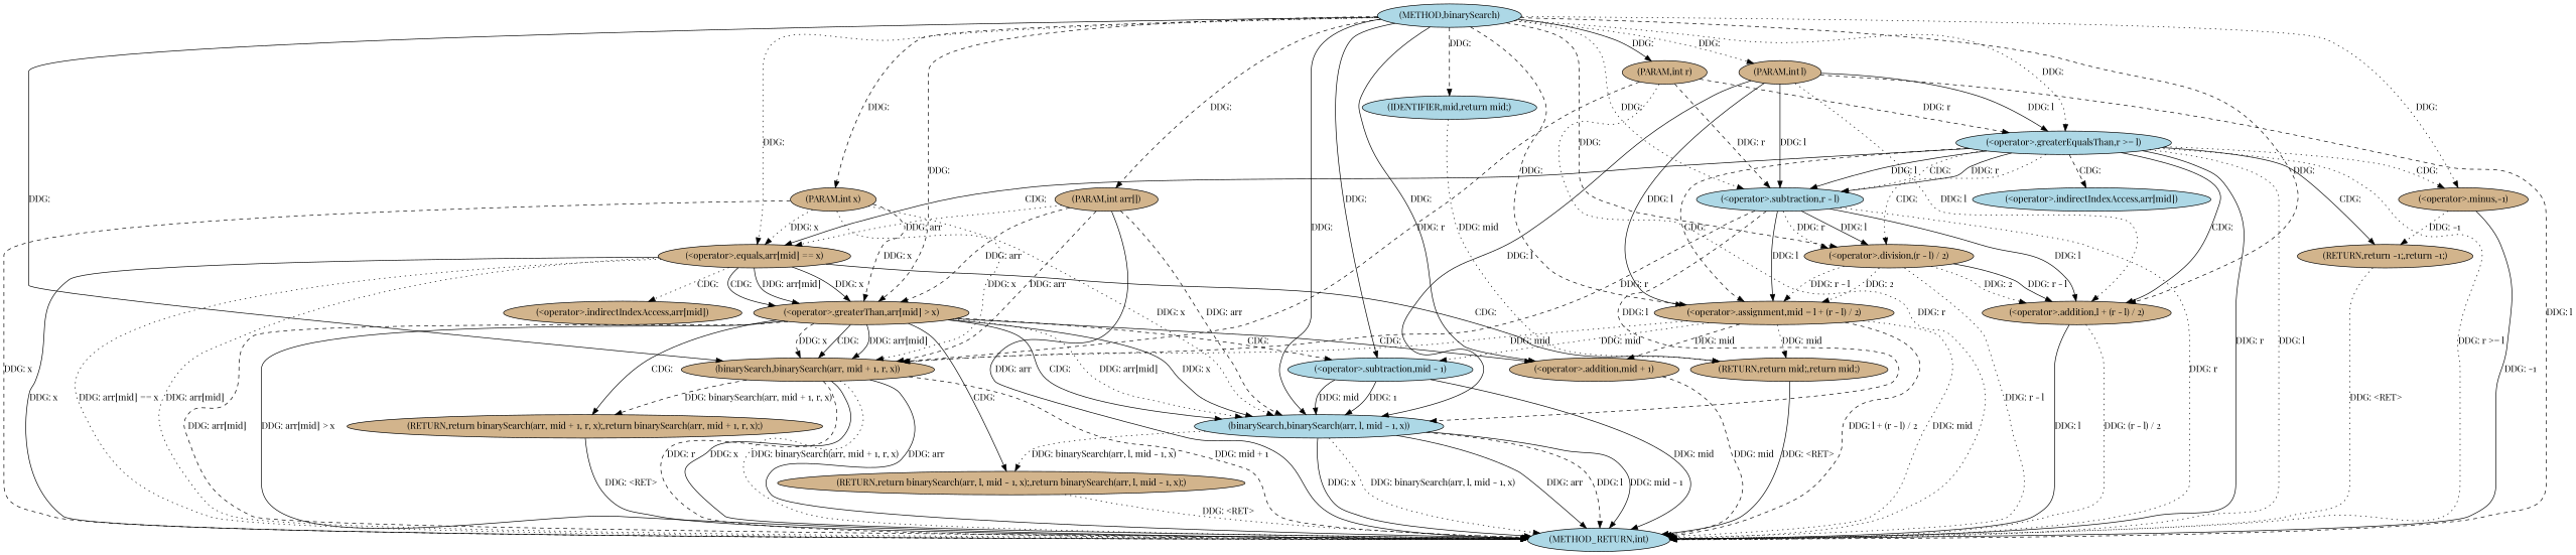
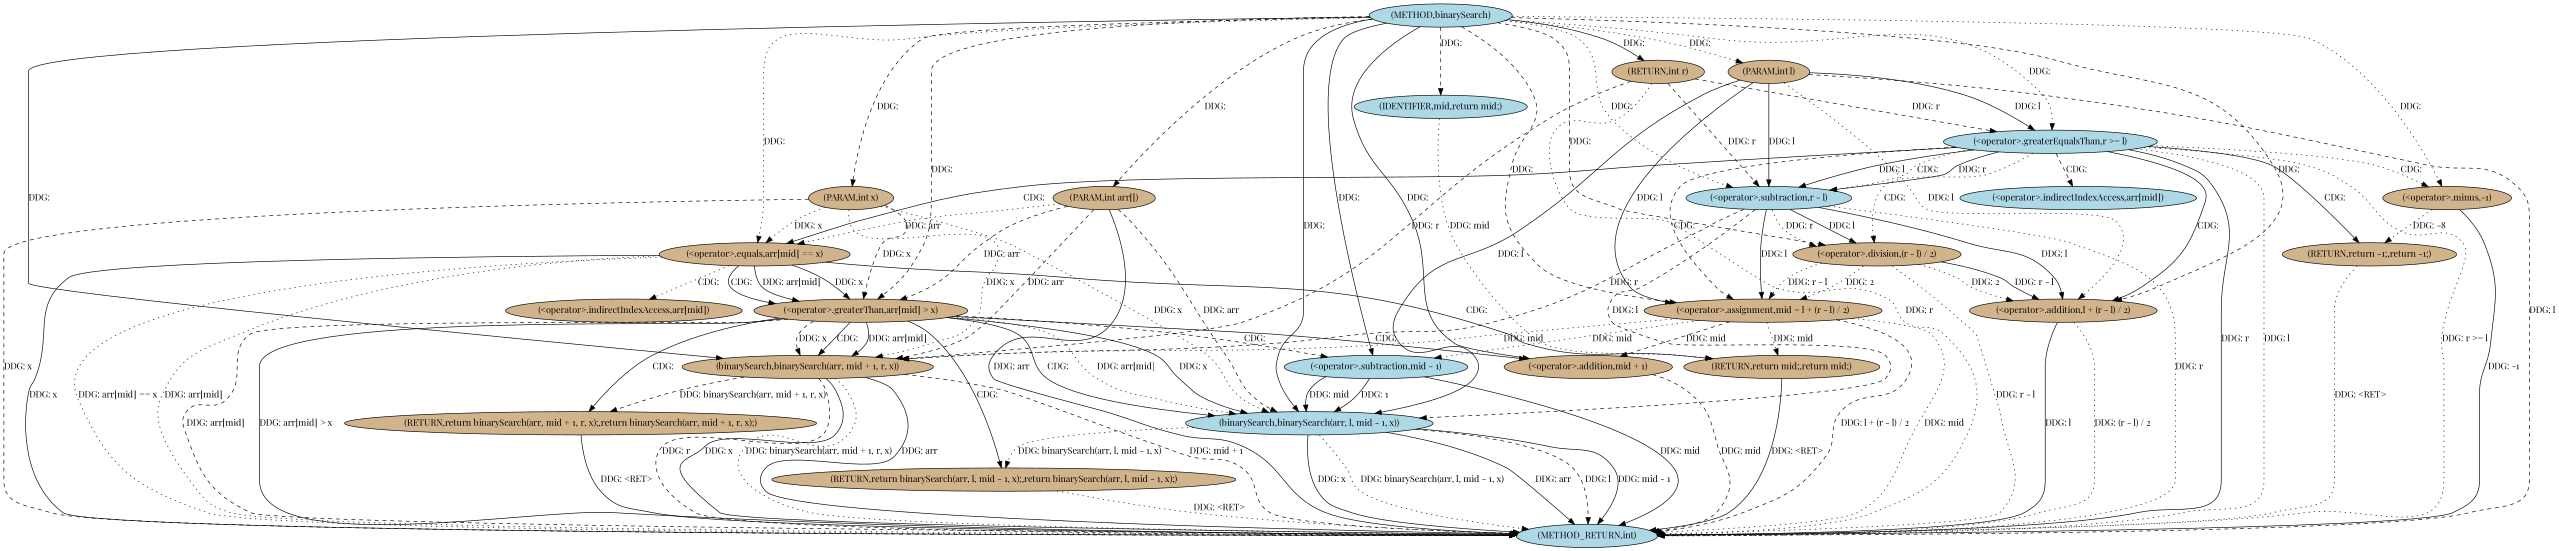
  digraph {
    fontname="Playfair Display"
    node [fillcolor=tan fontname="Playfair Display" style=filled]
    edge [fontname="Playfair Display" style=solid]
    n1 [fillcolor=lightblue label="(METHOD,binarySearch)"]
    n2 [label="(PARAM,int arr[])"]
    n3 [label="(PARAM,int l)"]
-   n4 [label="(PARAM,int r)"]
+   n4 [label="(RETURN,int r)"]
    n5 [label="(PARAM,int x)"]
    n6 [fillcolor=lightblue label="(<operator>.greaterEqualsThan,r >= l)"]
    n7 [label="(<operator>.assignment,mid = l + (r - l) / 2)"]
    n8 [label="(<operator>.equals,arr[mid] == x)"]
    n9 [label="(<operator>.greaterThan,arr[mid] > x)"]
    n10 [label="(binarySearch,binarySearch(arr, mid + 1, r, x))"]
    n11 [label="(<operator>.addition,l + (r - l) / 2)"]
    n12 [label="(<operator>.minus,-1)"]
    n13 [label="(<operator>.division,(r - l) / 2)"]
    n14 [fillcolor=lightblue label="(IDENTIFIER,mid,return mid;)"]
    n15 [fillcolor=lightblue label="(binarySearch,binarySearch(arr, l, mid - 1, x))"]
    n16 [label="(<operator>.addition,mid + 1)"]
    n17 [fillcolor=lightblue label="(<operator>.subtraction,r - l)"]
    n18 [fillcolor=lightblue label="(<operator>.subtraction,mid - 1)"]
    n19 [fillcolor=lightblue label="(METHOD_RETURN,int)"]
    n20 [label="(RETURN,return -1;,return -1;)"]
    n21 [fillcolor=lightblue label="(<operator>.indirectIndexAccess,arr[mid])"]
    n22 [label="(RETURN,return mid;,return mid;)"]
    n23 [label="(<operator>.indirectIndexAccess,arr[mid])"]
    n24 [label="(RETURN,return binarySearch(arr, mid + 1, r, x);,return binarySearch(arr, mid + 1, r, x);)"]
    n25 [label="(RETURN,return binarySearch(arr, l, mid - 1, x);,return binarySearch(arr, l, mid - 1, x);)"]
    n1 -> n2 [label="DDG: " style=dashed]
    n1 -> n3 [label="DDG: " style=dotted]
    n1 -> n4 [label="DDG: "]
    n1 -> n5 [label="DDG: " style=dashed]
    n1 -> n6 [label="DDG: " style=dotted]
    n1 -> n7 [label="DDG: " style=dashed]
    n1 -> n8 [label="DDG: " style=dotted]
    n1 -> n9 [label="DDG: " style=dashed]
    n1 -> n10 [label="DDG: "]
    n1 -> n11 [label="DDG: " style=dashed]
    n1 -> n12 [label="DDG: " style=dotted]
    n1 -> n13 [label="DDG: " style=dashed]
    n1 -> n14 [label="DDG: " style=dashed]
    n1 -> n15 [label="DDG: "]
    n1 -> n16 [label="DDG: "]
    n1 -> n17 [label="DDG: " style=dotted]
    n1 -> n18 [label="DDG: "]
    n2 -> n8 [label="DDG: arr" style=dotted]
    n2 -> n9 [label="DDG: arr" style=dashed]
    n2 -> n10 [label="DDG: arr" style=dashed]
    n2 -> n15 [label="DDG: arr" style=dashed]
    n2 -> n19 [label="DDG: arr"]
    n3 -> n6 [label="DDG: l"]
    n3 -> n7 [label="DDG: l"]
    n3 -> n11 [label="DDG: l" style=dotted]
    n3 -> n15 [label="DDG: l"]
    n3 -> n17 [label="DDG: l"]
    n3 -> n19 [label="DDG: l" style=dashed]
    n4 -> n6 [label="DDG: r" style=dashed]
    n4 -> n10 [label="DDG: r" style=dashed]
    n4 -> n17 [label="DDG: r" style=dashed]
    n4 -> n19 [label="DDG: r" style=dotted]
    n5 -> n8 [label="DDG: x" style=dotted]
    n5 -> n9 [label="DDG: x" style=dashed]
    n5 -> n10 [label="DDG: x" style=dotted]
    n5 -> n15 [label="DDG: x" style=dotted]
    n5 -> n19 [label="DDG: x" style=dashed]
    n6 -> n7 [label="CDG: " style=dashed]
    n6 -> n8 [label="CDG: "]
    n6 -> n11 [label="CDG: "]
    n6 -> n12 [label="CDG: " style=dotted]
    n6 -> n13 [label="CDG: " style=dotted]
    n6 -> n17 [label="DDG: r"]
    n6 -> n17 [label="DDG: l"]
    n6 -> n17 [label="CDG: " style=dotted]
    n6 -> n19 [label="DDG: r"]
    n6 -> n19 [label="DDG: l" style=dotted]
    n6 -> n19 [label="DDG: r >= l" style=dotted]
    n6 -> n20 [label="CDG: "]
    n6 -> n21 [label="CDG: " style=dashed]
    n7 -> n10 [label="DDG: mid" style=dotted]
    n7 -> n16 [label="DDG: mid" style=dashed]
    n7 -> n18 [label="DDG: mid" style=dotted]
    n7 -> n19 [label="DDG: mid" style=dotted]
    n7 -> n19 [label="DDG: l + (r - l) / 2" style=dashed]
    n7 -> n22 [label="DDG: mid" style=dotted]
    n8 -> n9 [label="DDG: arr[mid]"]
    n8 -> n9 [label="DDG: x"]
    n8 -> n9 [label="CDG: "]
    n8 -> n19 [label="DDG: arr[mid]" style=dotted]
    n8 -> n19 [label="DDG: x"]
    n8 -> n19 [label="DDG: arr[mid] == x" style=dotted]
    n8 -> n22 [label="CDG: "]
    n8 -> n23 [label="CDG: " style=dotted]
    n9 -> n10 [label="DDG: arr[mid]"]
    n9 -> n10 [label="DDG: x" style=dashed]
    n9 -> n10 [label="CDG: "]
    n9 -> n15 [label="DDG: arr[mid]" style=dotted]
    n9 -> n15 [label="DDG: x"]
    n9 -> n15 [label="CDG: "]
    n9 -> n16 [label="CDG: "]
    n9 -> n18 [label="CDG: " style=dashed]
    n9 -> n19 [label="DDG: arr[mid]" style=dashed]
    n9 -> n19 [label="DDG: arr[mid] > x"]
    n9 -> n24 [label="CDG: "]
    n9 -> n25 [label="CDG: "]
    n10 -> n19 [label="DDG: arr"]
    n10 -> n19 [label="DDG: mid + 1" style=dashed]
    n10 -> n19 [label="DDG: r" style=dashed]
    n10 -> n19 [label="DDG: x"]
    n10 -> n19 [label="DDG: binarySearch(arr, mid + 1, r, x)" style=dotted]
    n10 -> n24 [label="DDG: binarySearch(arr, mid + 1, r, x)" style=dashed]
    n11 -> n19 [label="DDG: l"]
    n11 -> n19 [label="DDG: (r - l) / 2" style=dotted]
    n12 -> n19 [label="DDG: -1"]
-   n12 -> n20 [label="DDG: -1" style=dotted]
+   n12 -> n20 [label="DDG: -8" style=dotted]
    n13 -> n7 [label="DDG: 2" style=dotted]
    n13 -> n7 [label="DDG: r - l" style=dotted]
    n13 -> n11 [label="DDG: 2" style=dotted]
    n13 -> n11 [label="DDG: r - l"]
    n13 -> n19 [label="DDG: r - l" style=dotted]
    n14 -> n22 [label="DDG: mid" style=dotted]
    n15 -> n19 [label="DDG: arr"]
    n15 -> n19 [label="DDG: l" style=dashed]
    n15 -> n19 [label="DDG: mid - 1"]
    n15 -> n19 [label="DDG: x"]
    n15 -> n19 [label="DDG: binarySearch(arr, l, mid - 1, x)" style=dotted]
    n15 -> n25 [label="DDG: binarySearch(arr, l, mid - 1, x)" style=dotted]
    n16 -> n19 [label="DDG: mid" style=dashed]
    n17 -> n7 [label="DDG: l"]
    n17 -> n10 [label="DDG: r" style=dashed]
    n17 -> n11 [label="DDG: l"]
    n17 -> n13 [label="DDG: l"]
    n17 -> n13 [label="DDG: r" style=dotted]
    n17 -> n15 [label="DDG: l" style=dashed]
    n17 -> n19 [label="DDG: r" style=dotted]
    n18 -> n15 [label="DDG: 1"]
    n18 -> n15 [label="DDG: mid"]
    n18 -> n19 [label="DDG: mid"]
    n20 -> n19 [label="DDG: <RET>" style=dotted]
    n22 -> n19 [label="DDG: <RET>"]
    n24 -> n19 [label="DDG: <RET>"]
    n25 -> n19 [label="DDG: <RET>" style=dotted]
  }
